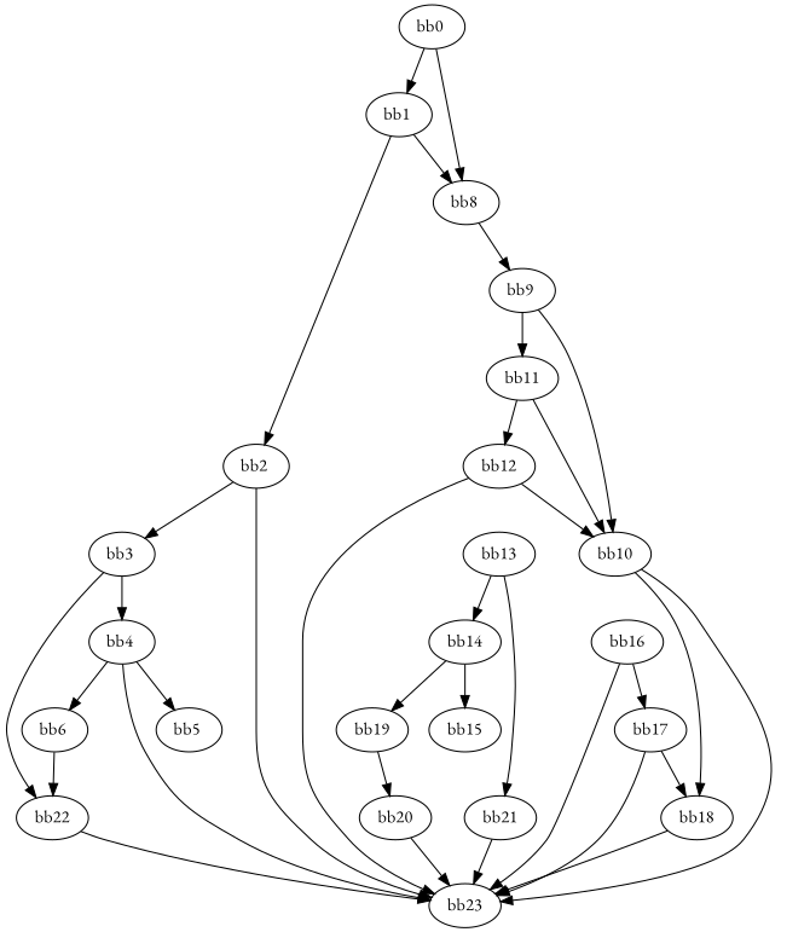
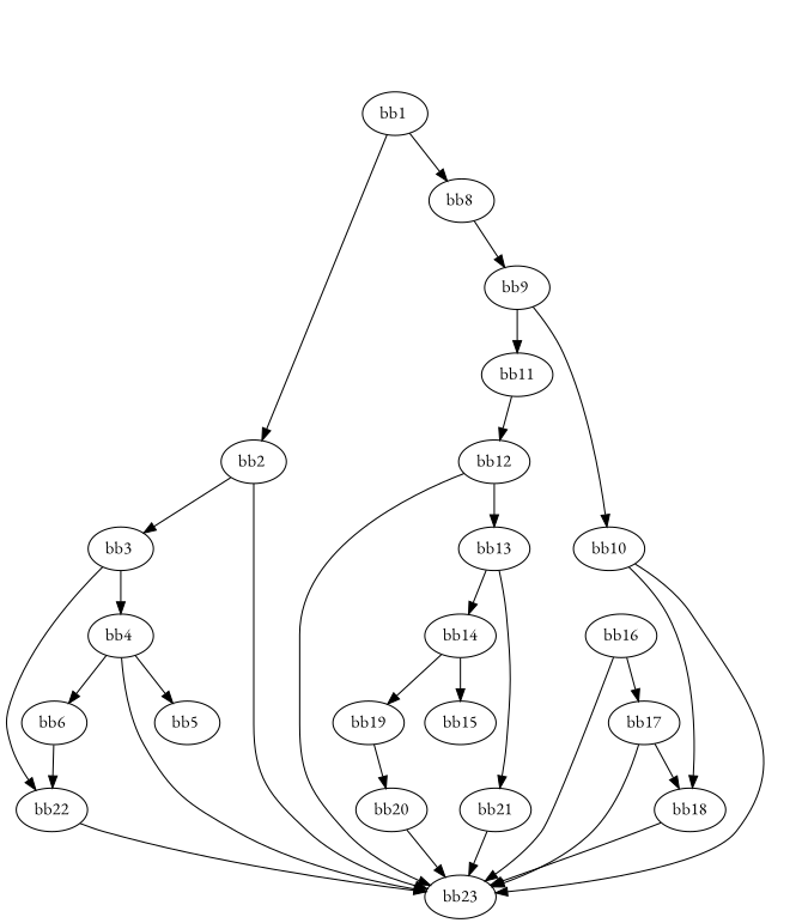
  digraph {
    fontname="EB Garamond"
    node [fontname="EB Garamond"]
    edge [fontname="EB Garamond"]
-   n1 [label="bb0\l"]
    n2 [label="bb1\l"]
    n3 [label="bb8\l"]
    n4 [label="bb2\l"]
    n5 [label="bb9\l"]
    n6 [label="bb3\l"]
    n7 [label="bb23\l"]
    n8 [label="bb4\l"]
    n9 [label="bb22\l"]
    n10 [label="bb5\l"]
    n11 [label="bb6\l"]
    n12 [label="bb10\l"]
    n13 [label="bb11\l"]
    n14 [label="bb18\l"]
    n15 [label="bb12\l"]
    n16 [label="bb16\l"]
    n17 [label="bb17\l"]
    n18 [label="bb13\l"]
    n19 [label="bb14\l"]
    n20 [label="bb21\l"]
    n21 [label="bb15\l"]
    n22 [label="bb19\l"]
    n23 [label="bb20\l"]
-   n1 -> n2
-   n1 -> n3
    n2 -> n3
    n2 -> n4
    n3 -> n5
    n4 -> n6
    n4 -> n7
    n5 -> n12
    n5 -> n13
    n6 -> n8
    n6 -> n9
    n8 -> n7
    n8 -> n10
    n8 -> n11
    n9 -> n7
    n11 -> n9
    n12 -> n7
    n12 -> n14
-   n13 -> n12
    n13 -> n15
    n14 -> n7
    n15 -> n7
-   n15 -> n12
+   n15 -> n18
    n16 -> n7
    n16 -> n17
    n17 -> n7
    n17 -> n14
    n18 -> n19
    n18 -> n20
    n19 -> n21
    n19 -> n22
    n20 -> n7
    n22 -> n23
    n23 -> n7
  }
